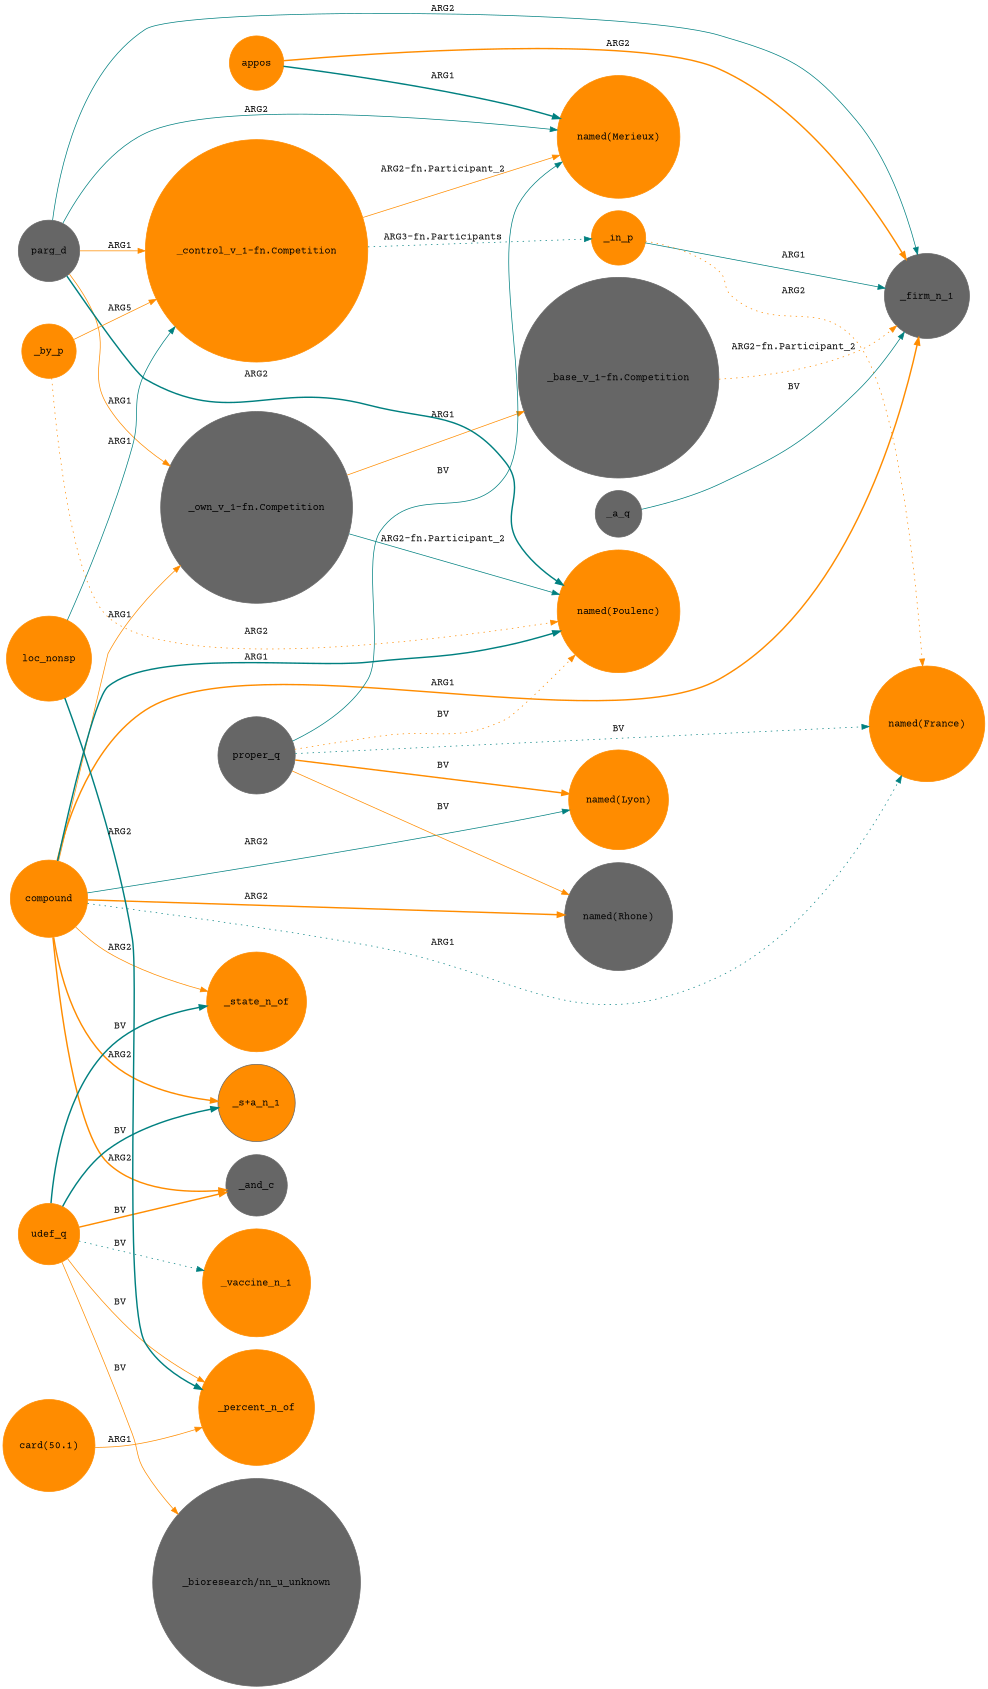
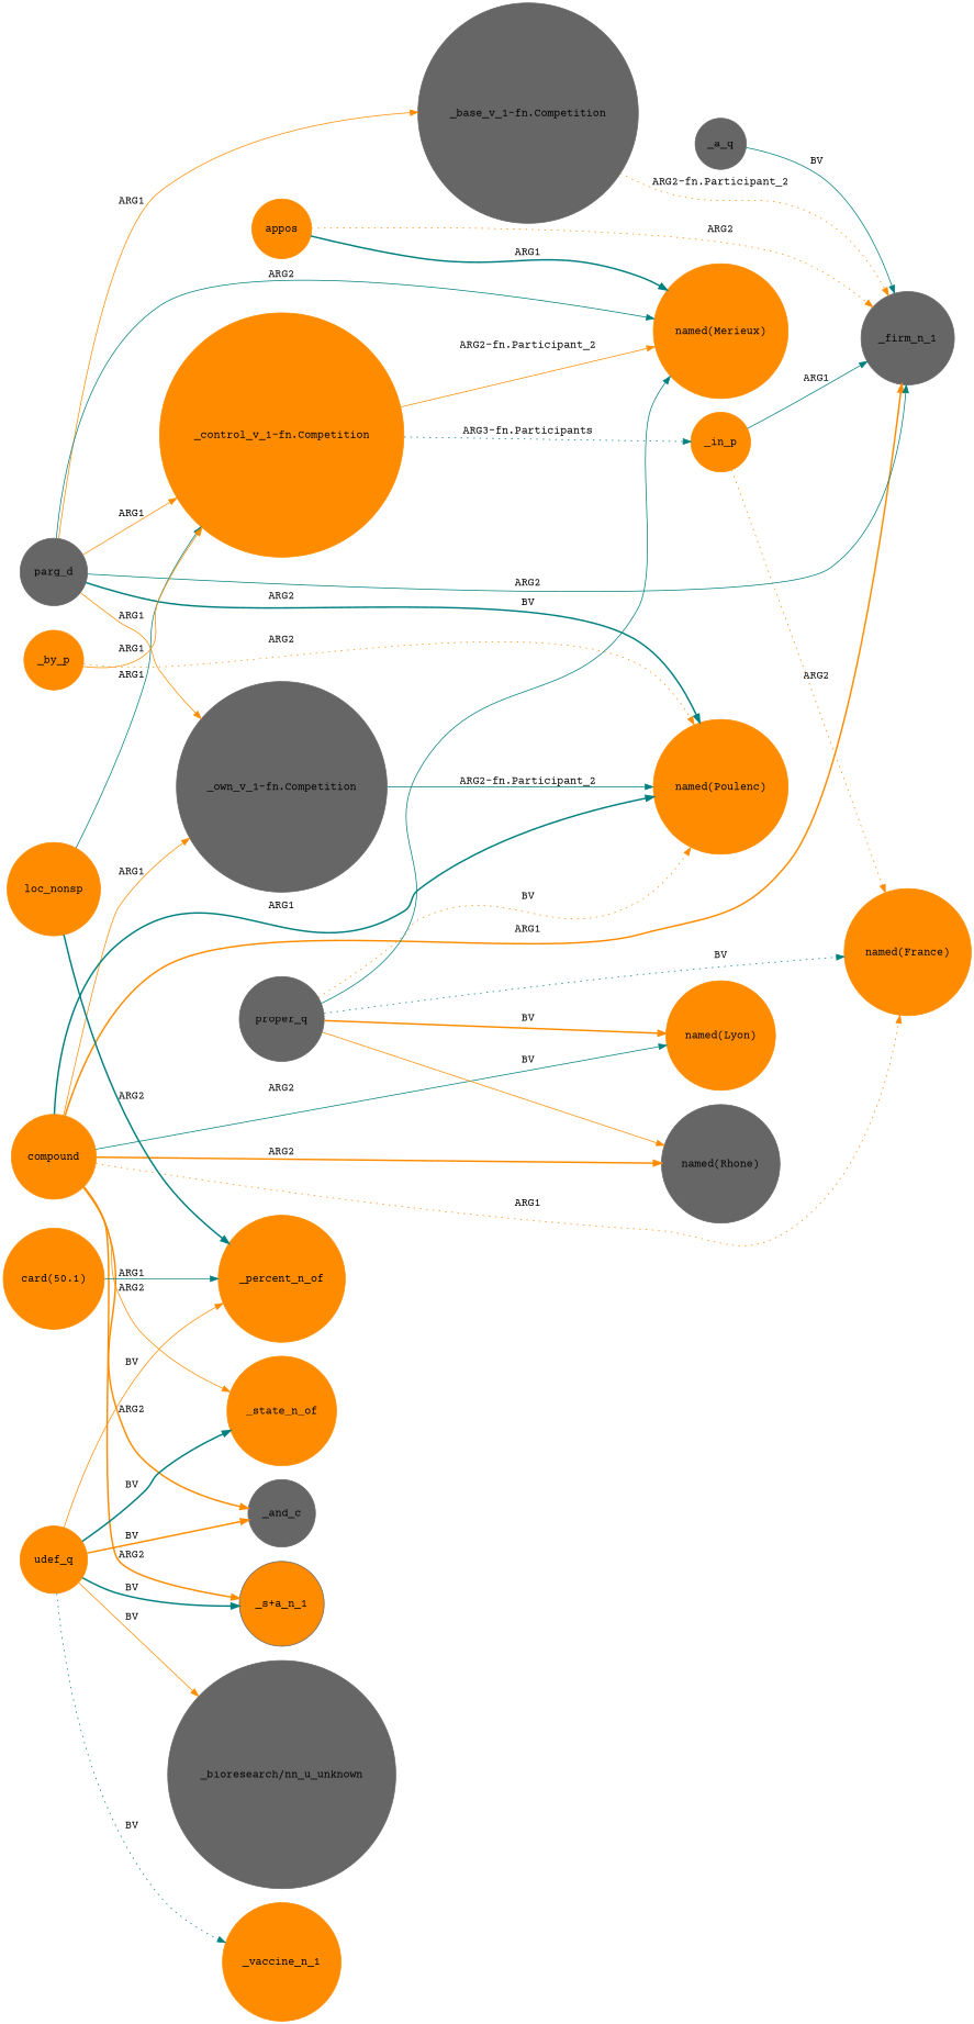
  digraph {
    fontname="Courier Prime"
    rankdir=LR
    node [color=darkorange fontname="Courier Prime" shape=circle style=filled]
    edge [color=darkorange fontname="Courier Prime" style=solid]
    "_base_v_1-fn.Competition" [color=gray40]
    _firm_n_1 [color=gray40]
    _in_p
    "named(France)"
    appos
    "named(Merieux)"
    compound
    "named(Lyon)"
    "_own_v_1-fn.Competition" [color=gray40]
    "named(Rhone)" [color=gray40]
    "named(Poulenc)"
    _and_c [color=gray40]
    _state_n_of
    "_s+a_n_1" [color=gray40 fillcolor=darkorange]
    parg_d [color=gray40]
    "_control_v_1-fn.Competition"
    proper_q [color=gray40]
    "card(50.1)"
    _percent_n_of
    udef_q
    "_bioresearch/nn_u_unknown" [color=gray40]
    _vaccine_n_1
    loc_nonsp
    _a_q [color=gray40]
    _by_p
    "_base_v_1-fn.Competition" -> _firm_n_1 [label="ARG2-fn.Participant_2" style=dotted]
    _in_p -> _firm_n_1 [color=teal label=ARG1]
    _in_p -> "named(France)" [label=ARG2 style=dotted]
-   appos -> _firm_n_1 [label=ARG2 style=bold]
+   appos -> _firm_n_1 [label=ARG2 style=dotted]
    appos -> "named(Merieux)" [color=teal label=ARG1 style=bold]
    compound -> _firm_n_1 [label=ARG1 style=bold]
-   compound -> "named(France)" [color=teal label=ARG1 style=dotted]
+   compound -> "named(France)" [label=ARG1 style=dotted]
    compound -> "named(Lyon)" [color=teal label=ARG2]
    compound -> "_own_v_1-fn.Competition" [label=ARG1]
    compound -> "named(Rhone)" [label=ARG2 style=bold]
    compound -> "named(Poulenc)" [color=teal label=ARG1 style=bold]
    compound -> _and_c [label=ARG2 style=bold]
    compound -> _state_n_of [label=ARG2]
    compound -> "_s+a_n_1" [label=ARG2 style=bold]
    "_own_v_1-fn.Competition" -> "named(Poulenc)" [color=teal label="ARG2-fn.Participant_2"]
-   "_own_v_1-fn.Competition" -> "_base_v_1-fn.Competition" [label=ARG1]
+   parg_d -> "_base_v_1-fn.Competition" [label=ARG1]
    parg_d -> _firm_n_1 [color=teal label=ARG2]
    parg_d -> "named(Merieux)" [color=teal label=ARG2]
    parg_d -> "_own_v_1-fn.Competition" [label=ARG1]
    parg_d -> "named(Poulenc)" [color=teal label=ARG2 style=bold]
    parg_d -> "_control_v_1-fn.Competition" [label=ARG1]
    "_control_v_1-fn.Competition" -> _in_p [color=teal label="ARG3-fn.Participants" style=dotted]
    "_control_v_1-fn.Competition" -> "named(Merieux)" [label="ARG2-fn.Participant_2"]
    proper_q -> "named(France)" [color=teal label=BV style=dotted]
    proper_q -> "named(Merieux)" [color=teal label=BV]
    proper_q -> "named(Lyon)" [label=BV style=bold]
    proper_q -> "named(Rhone)" [label=BV]
    proper_q -> "named(Poulenc)" [label=BV style=dotted]
-   "card(50.1)" -> _percent_n_of [label=ARG1]
+   "card(50.1)" -> _percent_n_of [color=teal label=ARG1]
    udef_q -> _and_c [label=BV style=bold]
    udef_q -> _state_n_of [color=teal label=BV style=bold]
    udef_q -> "_s+a_n_1" [color=teal label=BV style=bold]
    udef_q -> _percent_n_of [label=BV]
    udef_q -> "_bioresearch/nn_u_unknown" [label=BV]
    udef_q -> _vaccine_n_1 [color=teal label=BV style=dotted]
    loc_nonsp -> "_control_v_1-fn.Competition" [color=teal label=ARG1]
    loc_nonsp -> _percent_n_of [color=teal label=ARG2 style=bold]
    _a_q -> _firm_n_1 [color=teal label=BV]
    _by_p -> "named(Poulenc)" [label=ARG2 style=dotted]
-   _by_p -> "_control_v_1-fn.Competition" [label=ARG5]
+   _by_p -> "_control_v_1-fn.Competition" [label=ARG1]
  }
